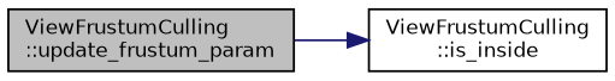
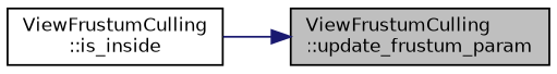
  digraph {
    rankdir=RL
    node [color=black fontname=Helvetica fontsize=10 shape=record]
    n1 [fillcolor=grey75 fontcolor=black height=0.2 label="ViewFrustumCulling\l::update_frustum_param" style=filled width=0.4]
    n2 [height=0.2 label="ViewFrustumCulling\l::is_inside" width=0.4]
-   n2 -> n1 [color=midnightblue dir=back fontname=Helvetica fontsize=10 labelfontname=Helvetica labelfontsize=10 style=solid]
+   n1 -> n2 [color=midnightblue dir=back fontname=Helvetica fontsize=10 labelfontname=Helvetica labelfontsize=10 style=solid]
  }
